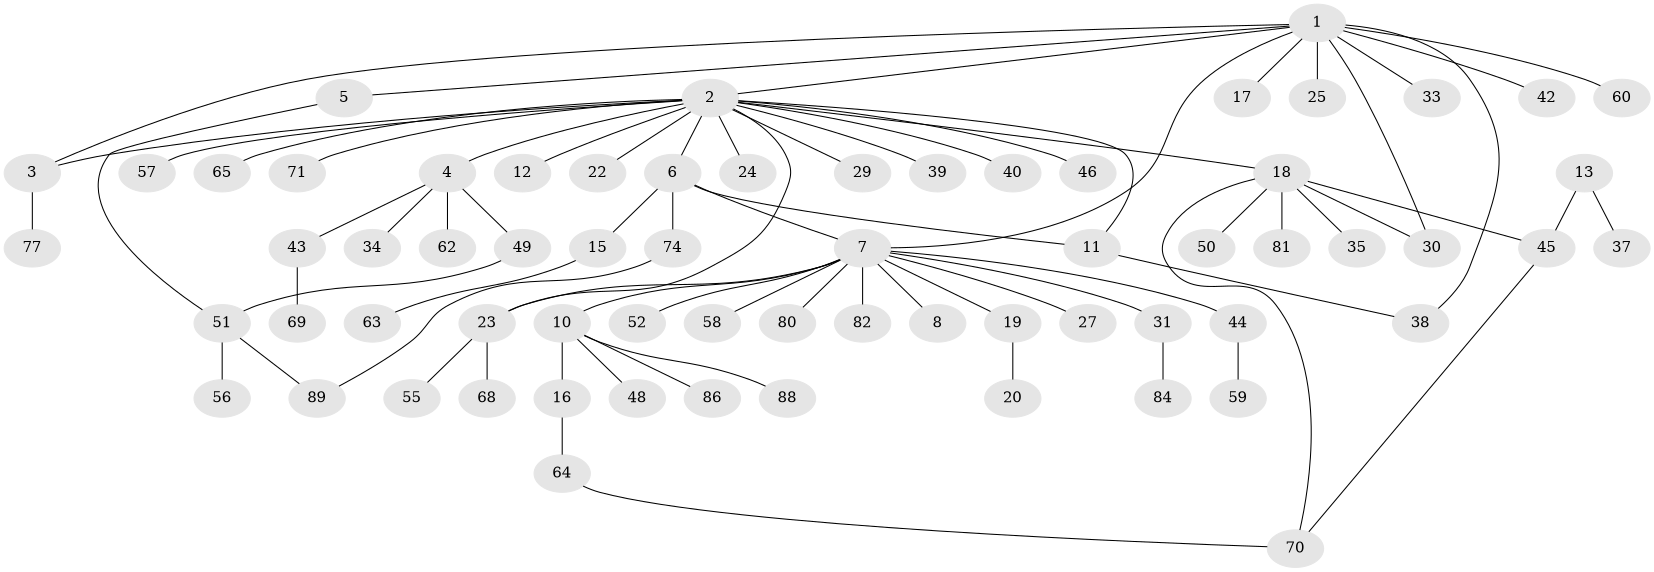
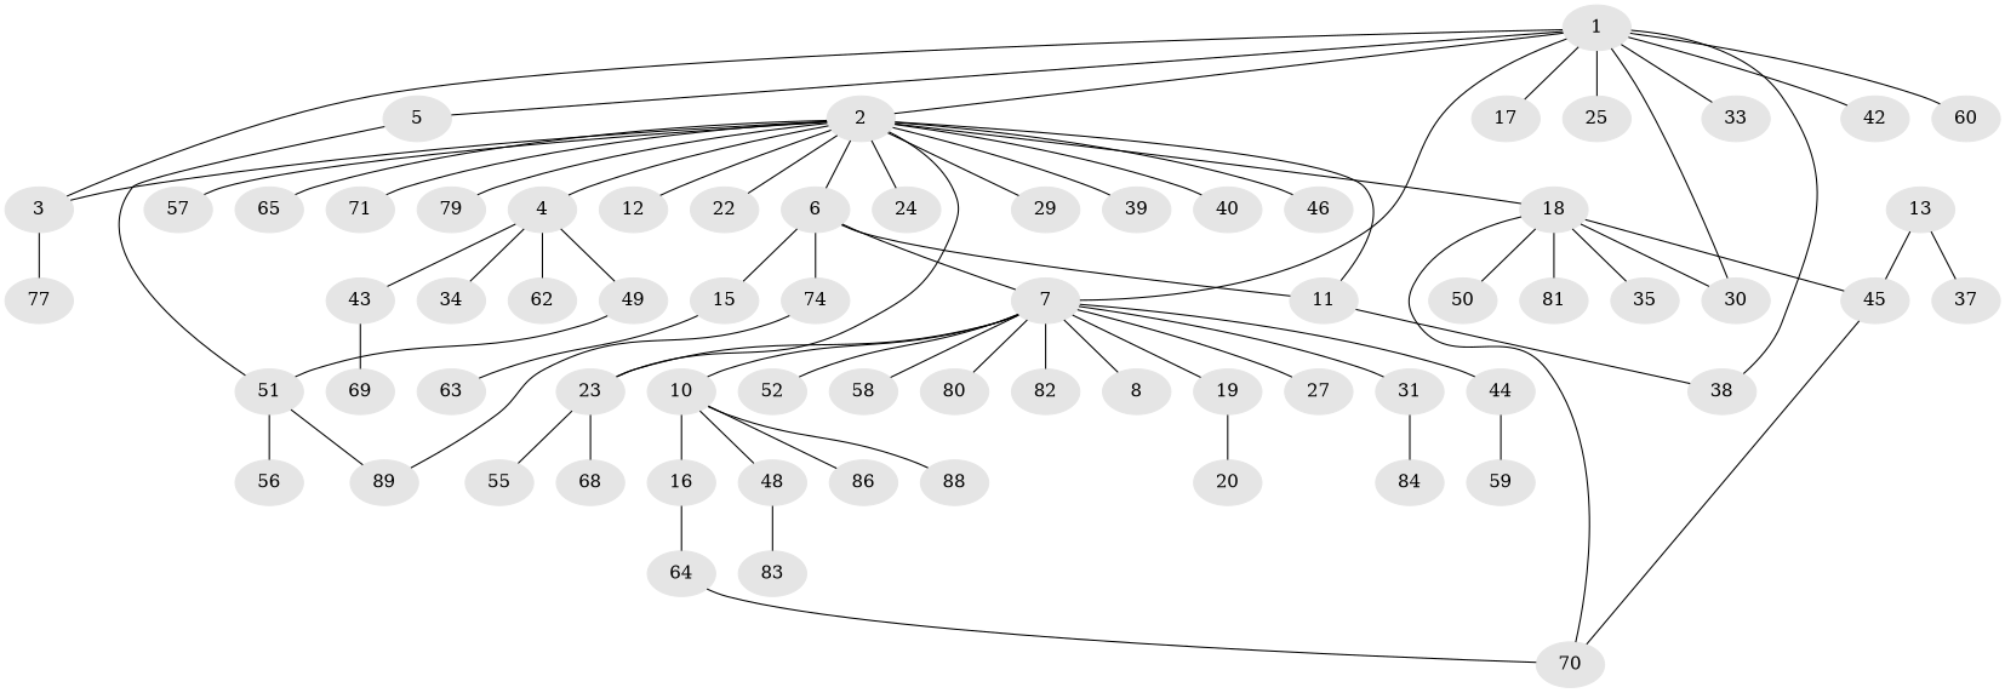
  graph {
    node [color=gray90 style=filled]
    1 [super="+32"]
    2 [super="+9"]
    3 [super="+14"]
    5
    7 [super="+75"]
    17
    25
    30
    33
    38
    42
    60
    4 [super="+36"]
    6 [super="+90"]
    11
    12 [super="+85"]
    18 [super="+47"]
    22
    23 [super="+67"]
    24
    29
    39
    40
    46
    57
    65
    71 [super="+78"]
+   79
    77
    51 [super="+76"]
    8 [super="+53"]
    10 [super="+66"]
    19 [super="+28"]
    27
    31
    44
    52
    58 [super="+72"]
    80
    82
    13 [super="+21"]
    37
    45
    43
    49
    n46 [label=34]
    62
    15 [super="+61"]
    74
    35 [super="+41"]
    50
    70 [super="+87"]
    81
    55
    68 [super="+73"]
    69
    56
    89 [super="+92"]
    63
    16 [super="+34"]
    48
    86
    88
    20
    84
    59
    64
+   83 [super="+91"]
    1 -- 2
    1 -- 3
    1 -- 5
    1 -- 7
    1 -- 17
    1 -- 25
    1 -- 30
    1 -- 33
    1 -- 38
    1 -- 42
    1 -- 60
    2 -- 3
    2 -- 4
    2 -- 6
    2 -- 11
    2 -- 12
    2 -- 18
    2 -- 22
    2 -- 23
    2 -- 24
    2 -- 29
    2 -- 39
    2 -- 40
    2 -- 46
    2 -- 57
    2 -- 65
    2 -- 71
+   2 -- 79
    3 -- 77
    5 -- 51
    7 -- 23
    7 -- 8
    7 -- 10
    7 -- 19
    7 -- 27
    7 -- 31
    7 -- 44
    7 -- 52
    7 -- 58
    7 -- 80
    7 -- 82
    4 -- 43
    4 -- 49
    4 -- n46
    4 -- 62
    6 -- 7
    6 -- 11
    6 -- 15
    6 -- 74
    11 -- 38
    18 -- 30
    18 -- 45
    18 -- 35
    18 -- 50
    18 -- 70
    18 -- 81
    23 -- 55
    23 -- 68
    51 -- 56
    51 -- 89
    10 -- 16
    10 -- 48
    10 -- 86
    10 -- 88
    19 -- 20
    31 -- 84
    44 -- 59
    13 -- 37
    13 -- 45
    45 -- 70
    43 -- 69
    49 -- 51
    15 -- 63
    74 -- 89
    16 -- 64
+   48 -- 83
    64 -- 70
  }
